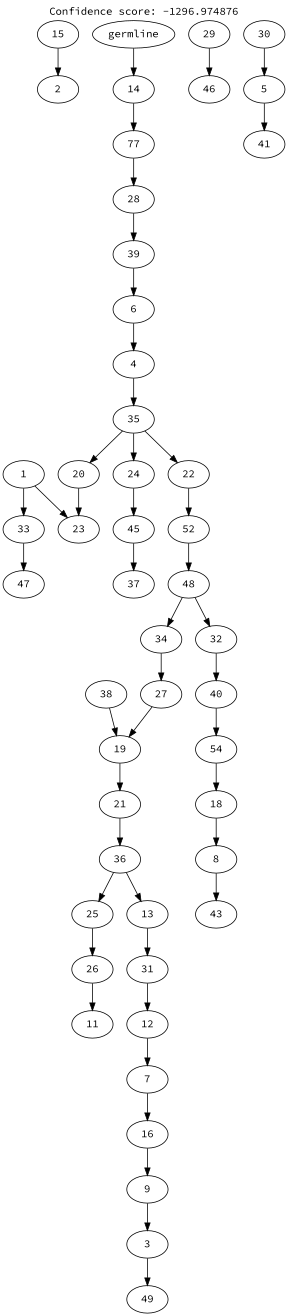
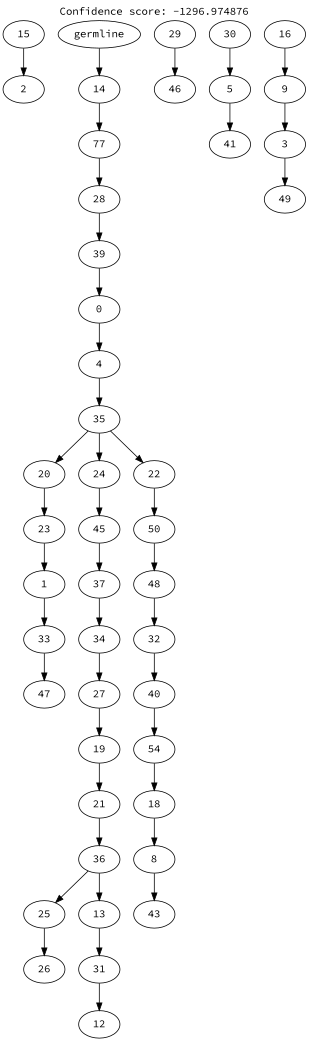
  digraph {
    fontname="Source Code Pro"
    label="Confidence score: -1296.974876"
    labelloc=t
    node [fontname="Source Code Pro"]
    edge [fontname="Source Code Pro"]
    n1 [label=15]
    n2 [label=2]
    n3 [label=47]
    n4 [label=33]
    n5 [label=1]
    n6 [label=23]
    n7 [label=20]
    n8 [label=26]
-   n9 [label=11]
    n10 [label=25]
    n11 [label=36]
    n12 [label=13]
    n13 [label=21]
    n14 [label=19]
-   n15 [label=38]
    n16 [label=27]
    n17 [label=34]
    n18 [label=37]
    n19 [label=45]
    n20 [label=24]
    n21 [label=29]
    n22 [label=46]
    n23 [label=41]
    n24 [label=5]
    n25 [label=30]
    n26 [label=49]
    n27 [label=3]
    n28 [label=9]
    n29 [label=16]
-   n30 [label=7]
    n31 [label=12]
    n32 [label=31]
    n33 [label=43]
    n34 [label=8]
    n35 [label=18]
    n36 [label=54]
    n37 [label=40]
    n38 [label=32]
    n39 [label=48]
-   n40 [label=52]
+   n40 [label=50]
    n41 [label=22]
    n42 [label=35]
    n43 [label=4]
-   n44 [label=6]
+   n44 [label=0]
    n45 [label=39]
    n46 [label=28]
    n47 [label=77]
    n48 [label=14]
    n49 [label=germline]
    n1 -> n2
    n4 -> n3
    n5 -> n4
-   n5 -> n6
+   n6 -> n5
    n7 -> n6
-   n8 -> n9
    n10 -> n8
    n11 -> n10
    n11 -> n12
    n12 -> n32
    n13 -> n11
    n14 -> n13
-   n15 -> n14
    n16 -> n14
    n17 -> n16
-   n39 -> n17
+   n18 -> n17
    n19 -> n18
    n20 -> n19
    n21 -> n22
    n24 -> n23
    n25 -> n24
    n27 -> n26
    n28 -> n27
    n29 -> n28
-   n30 -> n29
-   n31 -> n30
    n32 -> n31
    n34 -> n33
    n35 -> n34
    n36 -> n35
    n37 -> n36
    n38 -> n37
    n39 -> n38
    n40 -> n39
    n41 -> n40
    n42 -> n7
    n42 -> n20
    n42 -> n41
    n43 -> n42
    n44 -> n43
    n45 -> n44
    n46 -> n45
    n47 -> n46
    n48 -> n47
    n49 -> n48
  }
